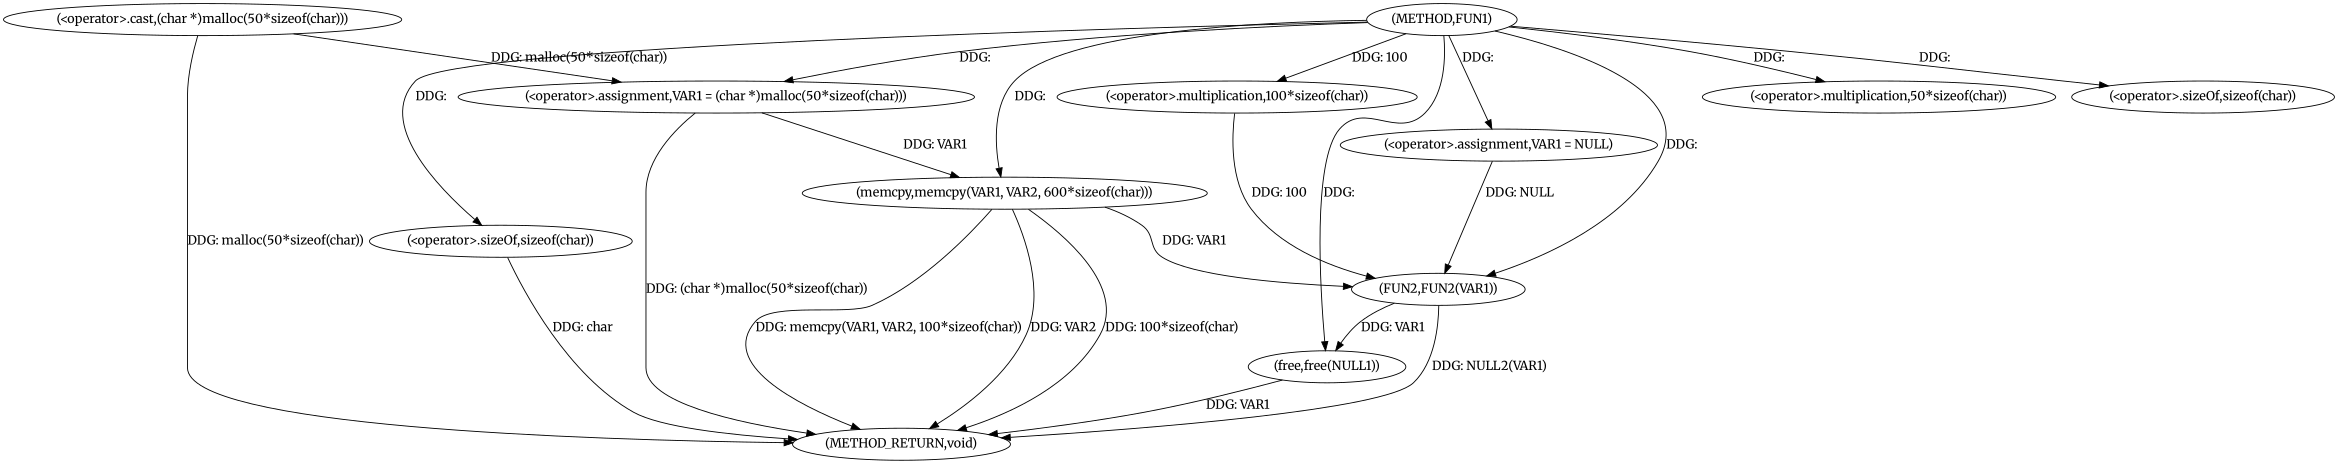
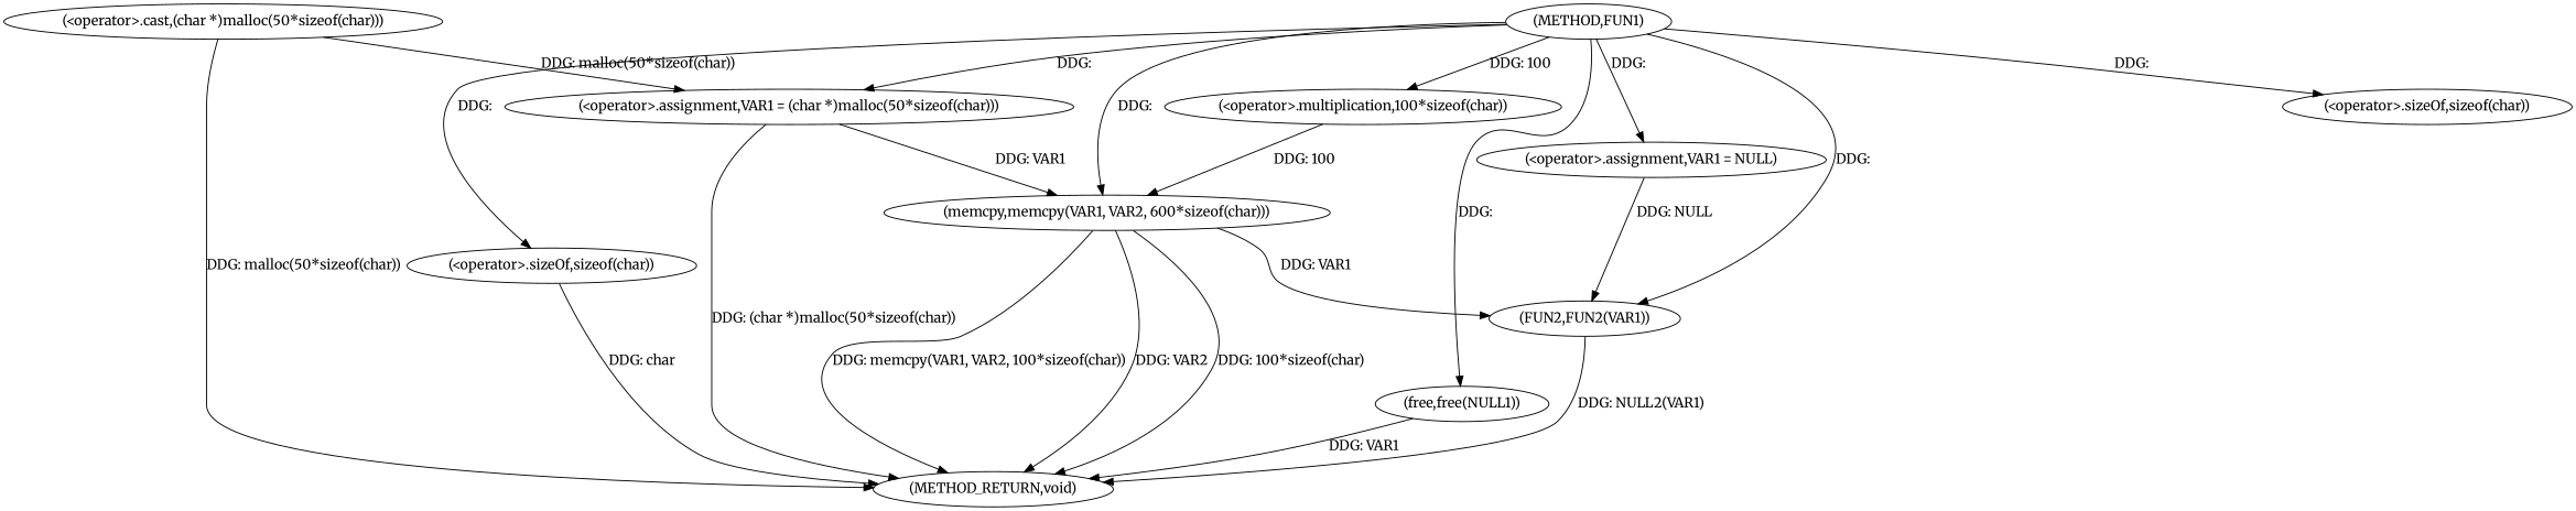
  digraph {
    fontname=Merriweather
    node [fontname=Merriweather]
    edge [fontname=Merriweather]
    n1 [label="(METHOD,FUN1)"]
    n2 [label="(<operator>.assignment,VAR1 = NULL)"]
    n3 [label="(<operator>.assignment,VAR1 = (char *)malloc(50*sizeof(char)))"]
-   n4 [label="(<operator>.multiplication,50*sizeof(char))"]
    n5 [label="(<operator>.sizeOf,sizeof(char))"]
    n6 [label="(memcpy,memcpy(VAR1, VAR2, 600*sizeof(char)))"]
    n7 [label="(<operator>.multiplication,100*sizeof(char))"]
    n8 [label="(<operator>.sizeOf,sizeof(char))"]
    n9 [label="(FUN2,FUN2(VAR1))"]
    n10 [label="(free,free(NULL1))"]
    n11 [label="(METHOD_RETURN,void)"]
    n12 [label="(<operator>.cast,(char *)malloc(50*sizeof(char)))"]
    n1 -> n2 [label="DDG: "]
    n1 -> n3 [label="DDG: "]
-   n1 -> n4 [label="DDG: "]
    n1 -> n5 [label="DDG: "]
    n1 -> n6 [label="DDG: "]
    n1 -> n7 [label="DDG: 100"]
    n1 -> n8 [label="DDG: "]
    n1 -> n9 [label="DDG: "]
    n1 -> n10 [label="DDG: "]
    n2 -> n9 [label="DDG: NULL"]
    n3 -> n6 [label="DDG: VAR1"]
    n3 -> n11 [label="DDG: (char *)malloc(50*sizeof(char))"]
    n6 -> n9 [label="DDG: VAR1"]
    n6 -> n11 [label="DDG: VAR2"]
    n6 -> n11 [label="DDG: 100*sizeof(char)"]
    n6 -> n11 [label="DDG: memcpy(VAR1, VAR2, 100*sizeof(char))"]
-   n7 -> n9 [label="DDG: 100"]
+   n7 -> n6 [label="DDG: 100"]
    n8 -> n11 [label="DDG: char"]
-   n9 -> n10 [label="DDG: VAR1"]
    n9 -> n11 [label="DDG: NULL2(VAR1)"]
    n10 -> n11 [label="DDG: VAR1"]
    n12 -> n3 [label="DDG: malloc(50*sizeof(char))"]
    n12 -> n11 [label="DDG: malloc(50*sizeof(char))"]
  }
